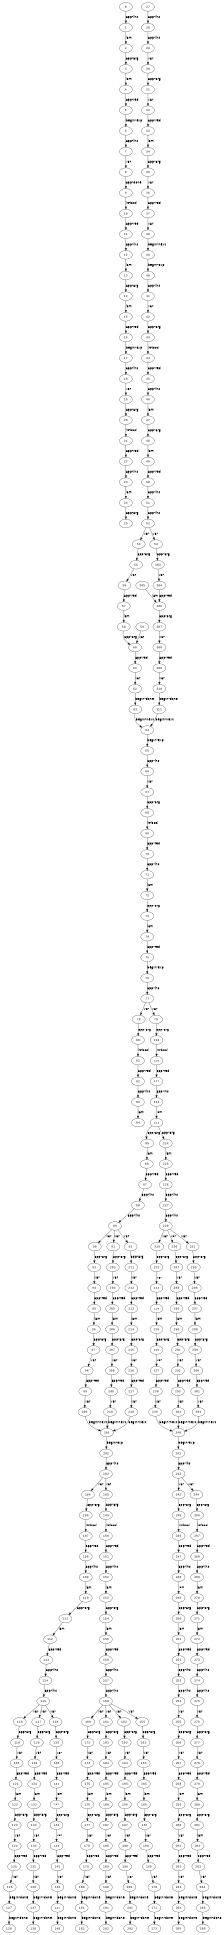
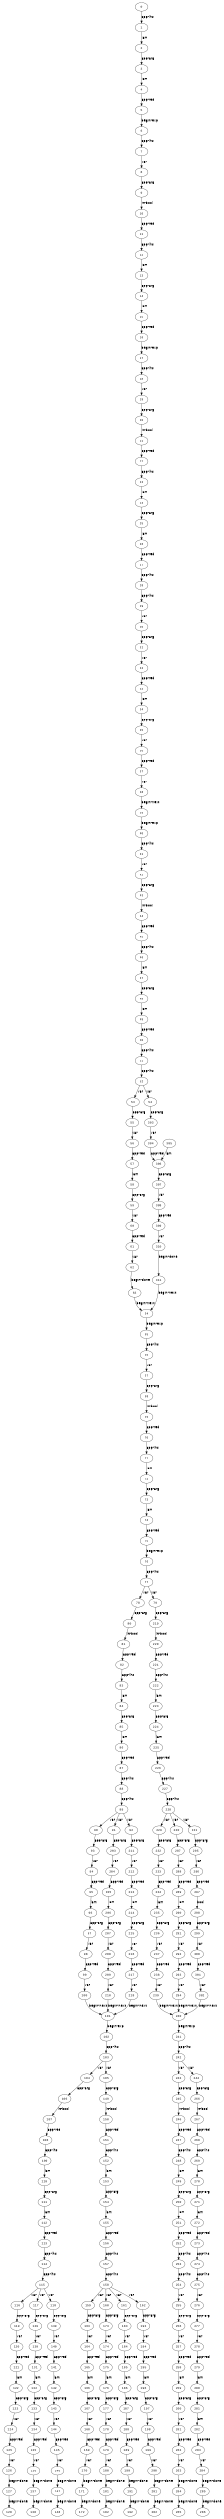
  digraph {
    node [fontname="Courier New"]
    edge [fontname=helvetica]
    0
    1
    2
    3
    4
    5
    6
    7
    8
    9
    10
    11
    12
    13
    14
    15
    16
    17
    18
    19
    20
    21
    22
    23
    24
    25
+   26
    27
    28
    29
    30
    31
    32
    33
    34
    35
    36
    37
    38
    39
    40
    41
    42
    43
    44
    45
    46
    47
    48
    49
    50
    51
    52
    53
    54
    55
    303
    56
    304
    57
    58
    59
    60
    61
    62
    63
    64
    65
    66
    67
    68
    69
    70
    71
    72
    73
    74
    75
    76
    77
    78
    79
    80
    219
    81
    220
    82
    83
    84
    85
    86
    87
    88
    89
    90
    91
    92
    93
    203
    211
    94
    204
    212
    95
    96
    97
    98
    99
    100
    101
    102
    103
    104
    105
    106
    149
    107
    150
    108
    109
    110
    111
    112
    113
    114
    115
    116
    117
    118
    119
    129
    139
    120
    130
    140
    121
    122
    123
    124
    125
    126
    127
    128
    131
    132
    133
    134
    135
    136
    137
    138
    141
    142
    143
    144
    145
    146
    147
    148
    151
    152
    153
    154
    155
    156
    157
    158
    159
    160
    161
    162
    163
    173
    183
    193
    164
    174
    184
    194
    165
    166
    167
    168
    169
    170
    171
    172
    175
    176
    177
    178
    179
    180
    181
    182
    185
    186
    187
    188
    189
    190
    191
    192
    195
    196
    197
    198
    199
    200
    201
    202
    205
    206
    207
    208
    209
    210
    213
    214
    215
    216
    217
    218
    221
    222
    223
    224
    225
    226
    227
    228
    229
    230
    231
    232
    287
    295
    233
    288
    296
    234
    235
    236
    237
    238
    239
    240
    241
    242
    243
    244
    245
    266
    246
    267
    247
    248
    249
    250
    251
    252
    253
    254
    255
    256
    257
    258
    259
    260
    261
    262
    263
    264
    265
    268
    269
    270
    271
    272
    273
    274
    275
    276
    277
    278
    279
    280
    281
    282
    283
    284
    285
    286
    289
    290
    291
    292
    293
    294
    297
    298
    299
    300
    301
    302
    306
    305
    307
    308
    309
    310
    311
    0 -> 1 [label="app-lhs"]
    1 -> 2 [label=lam]
    2 -> 3 [label="app-arg"]
    3 -> 4 [label=lam]
    4 -> 5 [label="app-red"]
    5 -> 6 [label="begin-exp"]
    6 -> 7 [label="app-lhs"]
    7 -> 8 [label=var]
-   8 -> 9 [label="app-done"]
+   8 -> 9 [label="app-arg"]
    9 -> 10 [label="lit-bool"]
    10 -> 11 [label="app-red"]
    11 -> 12 [label="app-lhs"]
    12 -> 13 [label=lam]
    13 -> 14 [label="app-arg"]
    14 -> 15 [label=lam]
    15 -> 16 [label="app-red"]
    16 -> 17 [label="begin-exp"]
    17 -> 18 [label="app-lhs"]
    18 -> 19 [label=var]
    19 -> 20 [label="app-arg"]
    20 -> 21 [label="lit-bool"]
    21 -> 22 [label="app-red"]
    22 -> 23 [label="app-lhs"]
    23 -> 24 [label=lam]
    24 -> 25 [label="app-arg"]
+   25 -> 26 [label=lam]
+   26 -> 27 [label="app-red"]
    27 -> 28 [label="app-lhs"]
    28 -> 29 [label="app-lhs"]
    29 -> 30 [label=var]
    30 -> 31 [label="app-arg"]
    31 -> 32 [label=var]
    32 -> 33 [label="app-red"]
    33 -> 34 [label=lam]
    34 -> 35 [label="app-arg"]
    35 -> 36 [label=var]
    36 -> 37 [label="app-red"]
    37 -> 38 [label=var]
    38 -> 39 [label="begin-next"]
    39 -> 40 [label="begin-exp"]
    40 -> 41 [label="app-lhs"]
    41 -> 42 [label=var]
    42 -> 43 [label="app-arg"]
    43 -> 44 [label="lit-bool"]
    44 -> 45 [label="app-red"]
    45 -> 46 [label="app-lhs"]
    46 -> 47 [label=lam]
    47 -> 48 [label="app-arg"]
    48 -> 49 [label=lam]
    49 -> 50 [label="app-red"]
    50 -> 51 [label="app-lhs"]
    51 -> 52 [label="app-lhs"]
    52 -> 53 [label=var]
    52 -> 54 [label=var]
    53 -> 55 [label="app-arg"]
    54 -> 303 [label="app-arg"]
    55 -> 56 [label=var]
    303 -> 304 [label=var]
    56 -> 57 [label="app-red"]
    304 -> 306 [label="app-red"]
    57 -> 58 [label=lam]
-   58 -> 60 [label="app-arg"]
+   58 -> 59 [label="app-arg"]
    59 -> 60 [label=var]
    60 -> 61 [label="app-red"]
    61 -> 62 [label=var]
    62 -> 63 [label="begin-done"]
    63 -> 64 [label="begin-next"]
    64 -> 65 [label="begin-exp"]
    65 -> 66 [label="app-lhs"]
    66 -> 67 [label=var]
    67 -> 68 [label="app-arg"]
    68 -> 69 [label="lit-bool"]
    69 -> 70 [label="app-red"]
    70 -> 71 [label="app-lhs"]
    71 -> 72 [label=lam]
    72 -> 73 [label="app-arg"]
    73 -> 74 [label=lam]
    74 -> 75 [label="app-red"]
    75 -> 76 [label="begin-exp"]
    76 -> 77 [label="app-lhs"]
    77 -> 78 [label=var]
    77 -> 79 [label=var]
    78 -> 80 [label="app-arg"]
    79 -> 219 [label="app-arg"]
    80 -> 81 [label="lit-bool"]
    219 -> 220 [label="lit-bool"]
    81 -> 82 [label="app-red"]
    220 -> 221 [label="app-red"]
    82 -> 83 [label="app-lhs"]
    83 -> 84 [label=lam]
-   223 -> 85 [label="app-arg"]
+   84 -> 85 [label="app-arg"]
    85 -> 86 [label=lam]
    86 -> 87 [label="app-red"]
    87 -> 88 [label="app-lhs"]
    88 -> 89 [label="app-lhs"]
    89 -> 90 [label=var]
    89 -> 91 [label=var]
    89 -> 92 [label=var]
    90 -> 93 [label="app-arg"]
    91 -> 203 [label="app-arg"]
    92 -> 211 [label="app-arg"]
    93 -> 94 [label=var]
    203 -> 204 [label=var]
    211 -> 212 [label=var]
    94 -> 95 [label="app-red"]
    204 -> 205 [label="app-red"]
    212 -> 213 [label="app-red"]
    95 -> 96 [label=lam]
    96 -> 97 [label="app-arg"]
    97 -> 98 [label=var]
    98 -> 99 [label="app-red"]
    99 -> 100 [label=var]
    100 -> 101 [label="begin-next"]
    101 -> 102 [label="begin-exp"]
    102 -> 103 [label="app-lhs"]
    103 -> 104 [label=var]
    103 -> 105 [label=var]
    104 -> 106 [label="app-arg"]
    105 -> 149 [label="app-arg"]
    106 -> 107 [label="lit-bool"]
    149 -> 150 [label="lit-bool"]
    107 -> 108 [label="app-red"]
    150 -> 151 [label="app-red"]
    108 -> 109 [label="app-lhs"]
    109 -> 110 [label=lam]
    110 -> 111 [label="app-arg"]
    111 -> 112 [label=lam]
    112 -> 113 [label="app-red"]
    113 -> 114 [label="app-lhs"]
    114 -> 115 [label="app-lhs"]
    115 -> 116 [label=var]
    115 -> 117 [label=var]
    115 -> 118 [label=var]
    116 -> 119 [label="app-arg"]
    117 -> 129 [label="app-arg"]
    118 -> 139 [label="app-arg"]
    119 -> 120 [label=var]
    129 -> 130 [label=var]
    139 -> 140 [label=var]
    120 -> 121 [label="app-red"]
    130 -> 131 [label="app-red"]
    140 -> 141 [label="app-red"]
    121 -> 122 [label=lam]
    122 -> 123 [label="app-arg"]
    123 -> 124 [label=var]
    124 -> 125 [label="app-red"]
    125 -> 126 [label=var]
    126 -> 127 [label="begin-done"]
    127 -> 128 [label="begin-done"]
    131 -> 132 [label=lam]
    132 -> 133 [label="app-arg"]
    133 -> 134 [label=var]
    134 -> 135 [label="app-red"]
    135 -> 136 [label=var]
    136 -> 137 [label="begin-done"]
    137 -> 138 [label="begin-done"]
    141 -> 142 [label=lam]
    142 -> 143 [label="app-arg"]
    143 -> 144 [label=var]
    144 -> 145 [label="app-red"]
    145 -> 146 [label=var]
    146 -> 147 [label="begin-done"]
    147 -> 148 [label="begin-done"]
    151 -> 152 [label="app-lhs"]
    152 -> 153 [label=lam]
    153 -> 154 [label="app-arg"]
    154 -> 155 [label=lam]
    155 -> 156 [label="app-red"]
    156 -> 157 [label="app-lhs"]
    157 -> 158 [label="app-lhs"]
    158 -> 159 [label=var]
    158 -> 160 [label=var]
    158 -> 161 [label=var]
    158 -> 162 [label=var]
    159 -> 163 [label="app-arg"]
    160 -> 173 [label="app-arg"]
    161 -> 183 [label="app-arg"]
    162 -> 193 [label="app-arg"]
    163 -> 164 [label=var]
    173 -> 174 [label=var]
    183 -> 184 [label=var]
    193 -> 194 [label=var]
    164 -> 165 [label="app-red"]
    174 -> 175 [label="app-red"]
    184 -> 185 [label="app-red"]
    194 -> 195 [label="app-red"]
    165 -> 166 [label=lam]
    166 -> 167 [label="app-arg"]
    167 -> 168 [label=var]
    168 -> 169 [label="app-red"]
    169 -> 170 [label=var]
    170 -> 171 [label="begin-done"]
    171 -> 172 [label="begin-done"]
    175 -> 176 [label=lam]
    176 -> 177 [label="app-arg"]
    177 -> 178 [label=var]
    178 -> 179 [label="app-red"]
    179 -> 180 [label=var]
    180 -> 181 [label="begin-done"]
    181 -> 182 [label="begin-done"]
    185 -> 186 [label=lam]
    186 -> 187 [label="app-arg"]
    187 -> 188 [label=var]
    188 -> 189 [label="app-red"]
    189 -> 190 [label=var]
    190 -> 191 [label="begin-done"]
    191 -> 192 [label="begin-done"]
    195 -> 196 [label=lam]
    196 -> 197 [label="app-arg"]
    197 -> 198 [label=var]
    198 -> 199 [label="app-red"]
    199 -> 200 [label=var]
    200 -> 201 [label="begin-done"]
    201 -> 202 [label="begin-done"]
    205 -> 206 [label=lam]
    206 -> 207 [label="app-arg"]
    207 -> 208 [label=var]
    208 -> 209 [label="app-red"]
    209 -> 210 [label=var]
    210 -> 101 [label="begin-next"]
    213 -> 214 [label=lam]
    214 -> 215 [label="app-arg"]
    215 -> 216 [label=var]
    216 -> 217 [label="app-red"]
    217 -> 218 [label=var]
    218 -> 101 [label="begin-next"]
    221 -> 222 [label="app-lhs"]
    222 -> 223 [label=lam]
    223 -> 224 [label="app-arg"]
    224 -> 225 [label=lam]
    225 -> 226 [label="app-red"]
    226 -> 227 [label="app-lhs"]
    227 -> 228 [label="app-lhs"]
    228 -> 229 [label=var]
    228 -> 230 [label=var]
    228 -> 231 [label=var]
    229 -> 232 [label="app-arg"]
    230 -> 287 [label="app-arg"]
    231 -> 295 [label="app-arg"]
    232 -> 233 [label=var]
    287 -> 288 [label=var]
    295 -> 296 [label=var]
    233 -> 234 [label="app-red"]
    288 -> 289 [label="app-red"]
    296 -> 297 [label="app-red"]
    234 -> 235 [label=lam]
    235 -> 236 [label="app-arg"]
    236 -> 237 [label=var]
    237 -> 238 [label="app-red"]
    238 -> 239 [label=var]
    239 -> 240 [label="begin-next"]
    240 -> 241 [label="begin-exp"]
    241 -> 242 [label="app-lhs"]
    242 -> 243 [label=var]
    242 -> 244 [label=var]
    243 -> 245 [label="app-arg"]
    244 -> 266 [label="app-arg"]
    245 -> 246 [label="lit-bool"]
    266 -> 267 [label="lit-bool"]
    246 -> 247 [label="app-red"]
    267 -> 268 [label="app-red"]
    247 -> 248 [label="app-lhs"]
    248 -> 249 [label=lam]
    249 -> 250 [label="app-arg"]
    250 -> 251 [label=lam]
    251 -> 252 [label="app-red"]
    252 -> 253 [label="app-lhs"]
    253 -> 254 [label="app-lhs"]
    254 -> 255 [label=var]
    255 -> 256 [label="app-arg"]
    256 -> 257 [label=var]
    257 -> 258 [label="app-red"]
    258 -> 259 [label=lam]
    259 -> 260 [label="app-arg"]
    260 -> 261 [label=var]
    261 -> 262 [label="app-red"]
    262 -> 263 [label=var]
    263 -> 264 [label="begin-done"]
    264 -> 265 [label="begin-done"]
    268 -> 269 [label="app-lhs"]
    269 -> 270 [label=lam]
    270 -> 271 [label="app-arg"]
    271 -> 272 [label=lam]
    272 -> 273 [label="app-red"]
    273 -> 274 [label="app-lhs"]
    274 -> 275 [label="app-lhs"]
    275 -> 276 [label=var]
    276 -> 277 [label="app-arg"]
    277 -> 278 [label=var]
    278 -> 279 [label="app-red"]
    279 -> 280 [label=lam]
    280 -> 281 [label="app-arg"]
    281 -> 282 [label=lam]
    282 -> 283 [label="app-red"]
    283 -> 284 [label=var]
    284 -> 285 [label="begin-done"]
    285 -> 286 [label="begin-done"]
    289 -> 290 [label=lam]
    290 -> 291 [label="app-arg"]
    291 -> 292 [label=var]
    292 -> 293 [label="app-red"]
    293 -> 294 [label=var]
    294 -> 240 [label="begin-next"]
-   297 -> 298 [label=lam]
+   297 -> 298 [label=bool]
    298 -> 299 [label="app-arg"]
    299 -> 300 [label=var]
    300 -> 301 [label="app-red"]
    301 -> 302 [label=var]
    302 -> 240 [label="begin-next"]
    306 -> 307 [label="app-arg"]
    305 -> 306 [label=lam]
    307 -> 308 [label=var]
    308 -> 309 [label="app-red"]
    309 -> 310 [label=var]
    310 -> 311 [label="begin-done"]
    311 -> 64 [label="begin-next"]
  }
